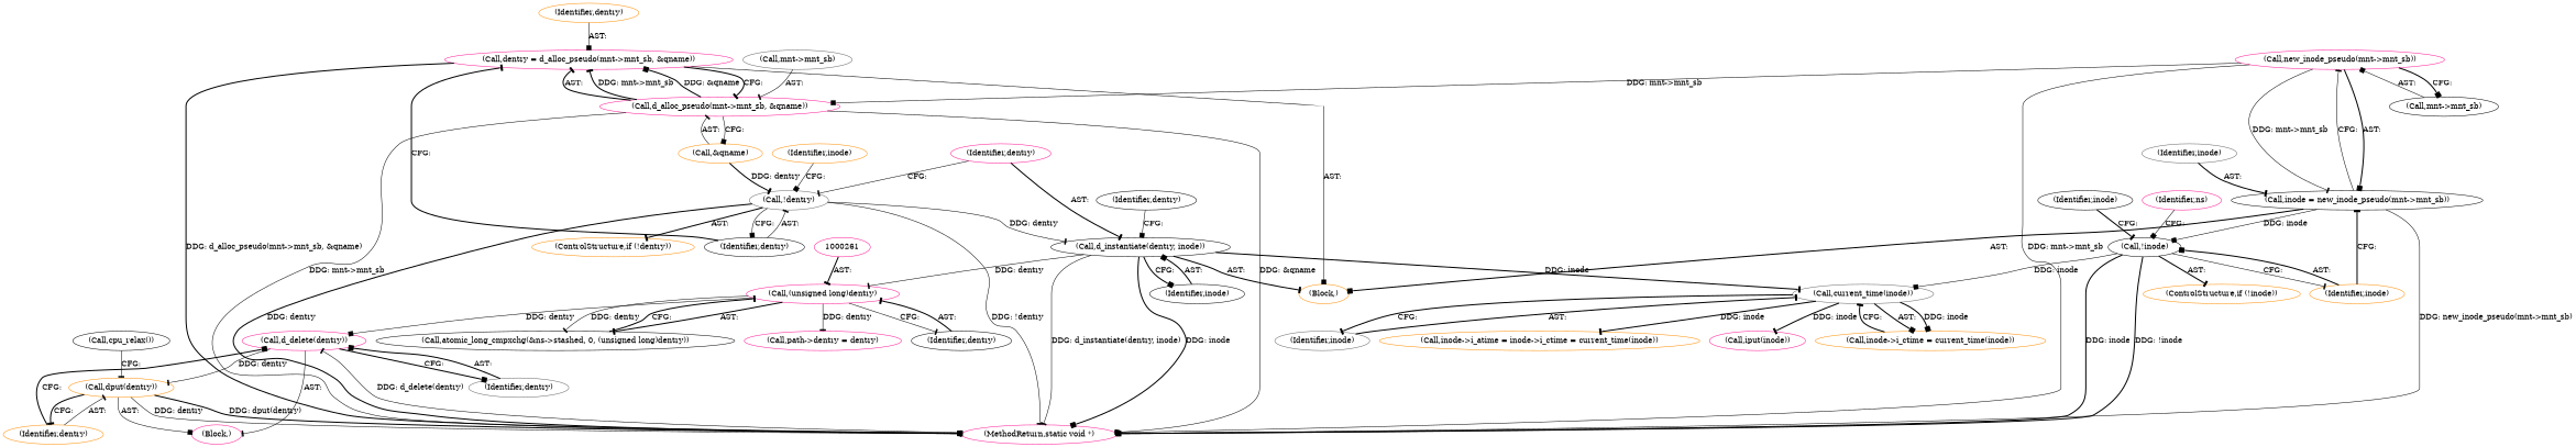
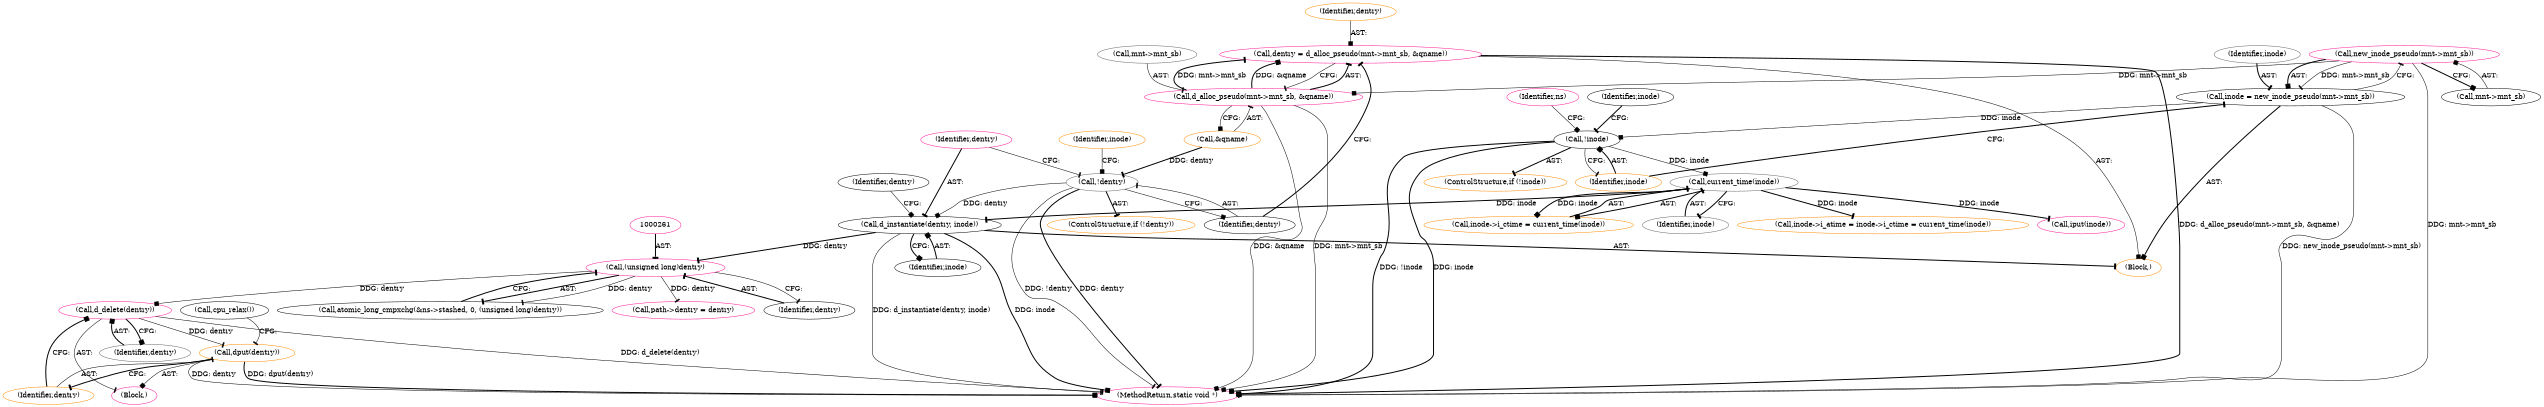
  digraph {
    node [color=deeppink]
    edge [arrowhead=tee style=bold]
    n1 [label="(Call,d_delete(dentry))"]
    n2 [color=darkorange label="(Call,dput(dentry))"]
    n3 [color=gray40 label="(Identifier,dentry)"]
    n4 [label="(Block,)"]
    n5 [label="(MethodReturn,static void *)"]
    n6 [color=darkorange label="(Identifier,dentry)"]
    n7 [label="(Call,(unsigned long)dentry)"]
    n8 [color=black label="(Call,atomic_long_cmpxchg(&ns->stashed, 0, (unsigned long)dentry))"]
    n9 [label="(Call,path->dentry = dentry)"]
    n10 [color=black label="(Identifier,dentry)"]
    n11 [color=black label="(Call,d_instantiate(dentry, inode))"]
    n12 [color=black label="(Identifier,inode)"]
    n13 [color=darkorange label="(Block,)"]
    n14 [color=gray40 label="(Call,!dentry)"]
    n15 [color=black label="(Identifier,dentry)"]
    n16 [color=darkorange label="(ControlStructure,if (!dentry))"]
    n17 [label="(Call,dentry = d_alloc_pseudo(mnt->mnt_sb, &qname))"]
    n18 [label="(Call,d_alloc_pseudo(mnt->mnt_sb, &qname))"]
    n19 [color=darkorange label="(Call,&qname)"]
    n20 [label="(Call,new_inode_pseudo(mnt->mnt_sb))"]
    n21 [color=black label="(Call,inode = new_inode_pseudo(mnt->mnt_sb))"]
    n22 [color=black label="(Call,mnt->mnt_sb)"]
    n23 [color=black label="(Call,!inode)"]
    n24 [color=gray40 label="(Call,current_time(inode))"]
    n25 [color=darkorange label="(Call,inode->i_atime = inode->i_ctime = current_time(inode))"]
    n26 [label="(Call,iput(inode))"]
    n27 [color=darkorange label="(Call,inode->i_ctime = current_time(inode))"]
    n28 [color=gray40 label="(Identifier,inode)"]
    n29 [color=darkorange label="(ControlStructure,if (!inode))"]
    n30 [color=darkorange label="(Identifier,inode)"]
    n31 [color=gray40 label="(Call,mnt->mnt_sb)"]
    n32 [label="(Identifier,ns)"]
    n33 [color=darkorange label="(Identifier,dentry)"]
    n34 [color=darkorange label="(Identifier,inode)"]
    n35 [color=black label="(Identifier,dentry)"]
    n36 [label="(Identifier,dentry)"]
    n37 [color=black label="(Identifier,inode)"]
    n38 [color=gray40 label="(Identifier,inode)"]
    n39 [color=black label="(Call,cpu_relax())"]
    1000261
    n1 -> n2 [label="DDG: dentry" style=solid]
    n1 -> n3 [arrowhead=box label="CFG: "]
    n1 -> n4 [label="AST: " style=solid]
-   n5 -> n1 [label="DDG: d_delete(dentry)" style=solid]
+   n1 -> n5 [label="DDG: d_delete(dentry)" style=solid]
    n2 -> n4 [arrowhead=box label="AST: " style=solid]
    n2 -> n5 [arrowhead=box label="DDG: dentry" style=solid]
    n2 -> n5 [arrowhead=box label="DDG: dput(dentry)"]
    n2 -> n6 [label="CFG: "]
    n3 -> n1 [arrowhead=box label="AST: "]
    n6 -> n1 [arrowhead=box label="CFG: "]
    n6 -> n2 [label="AST: " style=solid]
    n7 -> n1 [arrowhead=box label="DDG: dentry" style=solid]
    n7 -> n8 [label="AST: "]
    n7 -> n8 [label="DDG: dentry" style=solid]
    n7 -> n9 [label="DDG: dentry" style=solid]
    n7 -> n10 [label="CFG: " style=solid]
    n8 -> n7 [label="CFG: "]
    n10 -> n7 [label="AST: "]
    n11 -> n5 [arrowhead=box label="DDG: inode"]
    n11 -> n5 [label="DDG: d_instantiate(dentry, inode)" style=solid]
-   n11 -> n7 [label="DDG: dentry" style=solid]
+   n11 -> n7 [label="DDG: dentry"]
    n11 -> n12 [arrowhead=box label="CFG: "]
    n11 -> n13 [label="AST: "]
    n12 -> n11 [arrowhead=box label="AST: "]
    n14 -> n5 [label="DDG: dentry"]
    n14 -> n5 [label="DDG: !dentry" style=solid]
-   n14 -> n11 [label="DDG: dentry" style=solid]
+   n14 -> n11 [arrowhead=box label="DDG: dentry" style=solid]
    n14 -> n15 [arrowhead=box label="CFG: " style=solid]
    n14 -> n16 [label="AST: "]
    n15 -> n14 [label="AST: " style=solid]
    n15 -> n17 [label="CFG: "]
    n17 -> n5 [arrowhead=box label="DDG: d_alloc_pseudo(mnt->mnt_sb, &qname)"]
    n17 -> n13 [arrowhead=box label="AST: " style=solid]
-   n17 -> n18 [label="CFG: "]
+   n17 -> n18 [label="CFG: " style=solid]
    n18 -> n5 [arrowhead=box label="DDG: &qname" style=solid]
    n18 -> n5 [arrowhead=box label="DDG: mnt->mnt_sb" style=solid]
    n18 -> n17 [label="AST: "]
    n18 -> n17 [label="DDG: mnt->mnt_sb"]
    n18 -> n17 [arrowhead=box label="DDG: &qname"]
    n18 -> n19 [arrowhead=box label="CFG: " style=solid]
    n19 -> n14 [label="DDG: dentry"]
    n19 -> n18 [label="AST: " style=solid]
    n20 -> n5 [label="DDG: mnt->mnt_sb" style=solid]
    n20 -> n18 [arrowhead=box label="DDG: mnt->mnt_sb" style=solid]
    n20 -> n21 [arrowhead=box label="AST: "]
    n20 -> n21 [label="DDG: mnt->mnt_sb" style=solid]
    n20 -> n22 [arrowhead=box label="CFG: "]
    n21 -> n5 [arrowhead=box label="DDG: new_inode_pseudo(mnt->mnt_sb)" style=solid]
    n21 -> n13 [arrowhead=box label="AST: "]
    n21 -> n20 [label="CFG: " style=solid]
    n21 -> n23 [arrowhead=box label="DDG: inode" style=solid]
    n22 -> n20 [arrowhead=box label="AST: " style=solid]
    n23 -> n5 [arrowhead=box label="DDG: !inode"]
    n23 -> n5 [arrowhead=box label="DDG: inode"]
    n23 -> n24 [arrowhead=box label="DDG: inode" style=solid]
    n23 -> n29 [label="AST: "]
    n23 -> n30 [label="CFG: " style=solid]
-   n11 -> n24 [label="DDG: inode"]
+   n24 -> n11 [label="DDG: inode"]
    n24 -> n25 [label="DDG: inode"]
    n24 -> n26 [label="DDG: inode"]
    n24 -> n27 [arrowhead=box label="AST: "]
    n24 -> n27 [arrowhead=box label="DDG: inode"]
    n24 -> n28 [label="CFG: "]
-   n27 -> n24 [label="CFG: "]
+   n27 -> n24 [label="AST: "]
    n28 -> n24 [label="AST: "]
    n30 -> n21 [label="CFG: "]
    n30 -> n23 [arrowhead=box label="AST: "]
    n31 -> n18 [label="AST: " style=solid]
    n32 -> n23 [arrowhead=box label="CFG: " style=solid]
    n33 -> n17 [arrowhead=box label="AST: " style=solid]
    n34 -> n14 [arrowhead=box label="CFG: " style=solid]
    n35 -> n11 [arrowhead=box label="CFG: " style=solid]
    n36 -> n11 [label="AST: "]
    n36 -> n14 [label="CFG: " style=solid]
    n37 -> n23 [label="CFG: "]
    n38 -> n21 [label="AST: "]
    n39 -> n2 [label="CFG: " style=solid]
    1000261 -> n7 [label="AST: "]
  }
